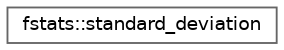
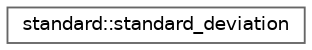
  digraph {
    rankdir=LR
-   n1 [color=grey40 fillcolor=white fontname=Helvetica fontsize=10 height=0.2 label="fstats::standard_deviation" shape=box style=filled width=0.4]
+   n1 [color=grey40 fillcolor=white fontname=Helvetica fontsize=10 height=0.2 label="standard::standard_deviation" shape=box style=filled width=0.4]
  }
